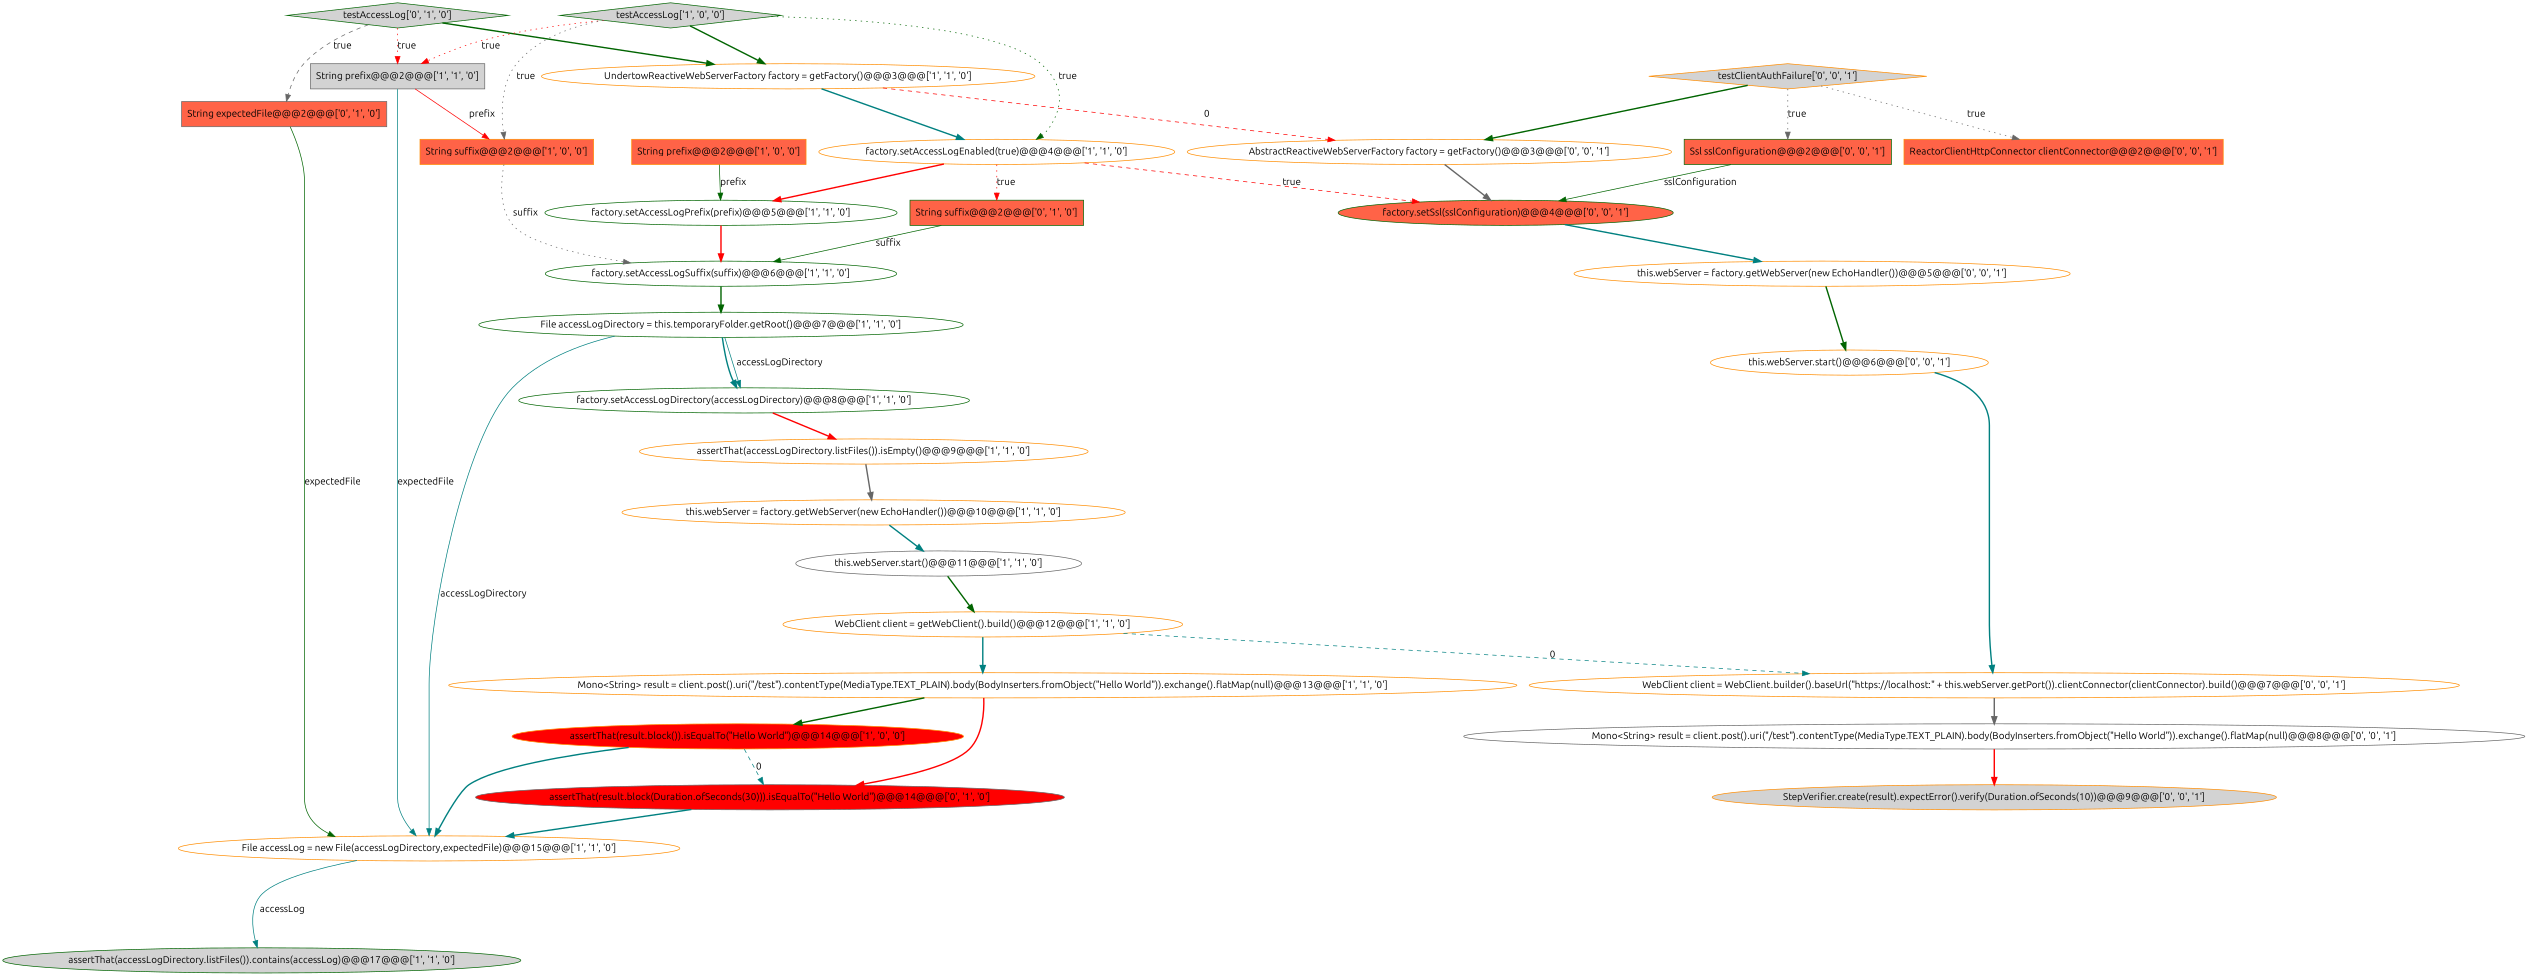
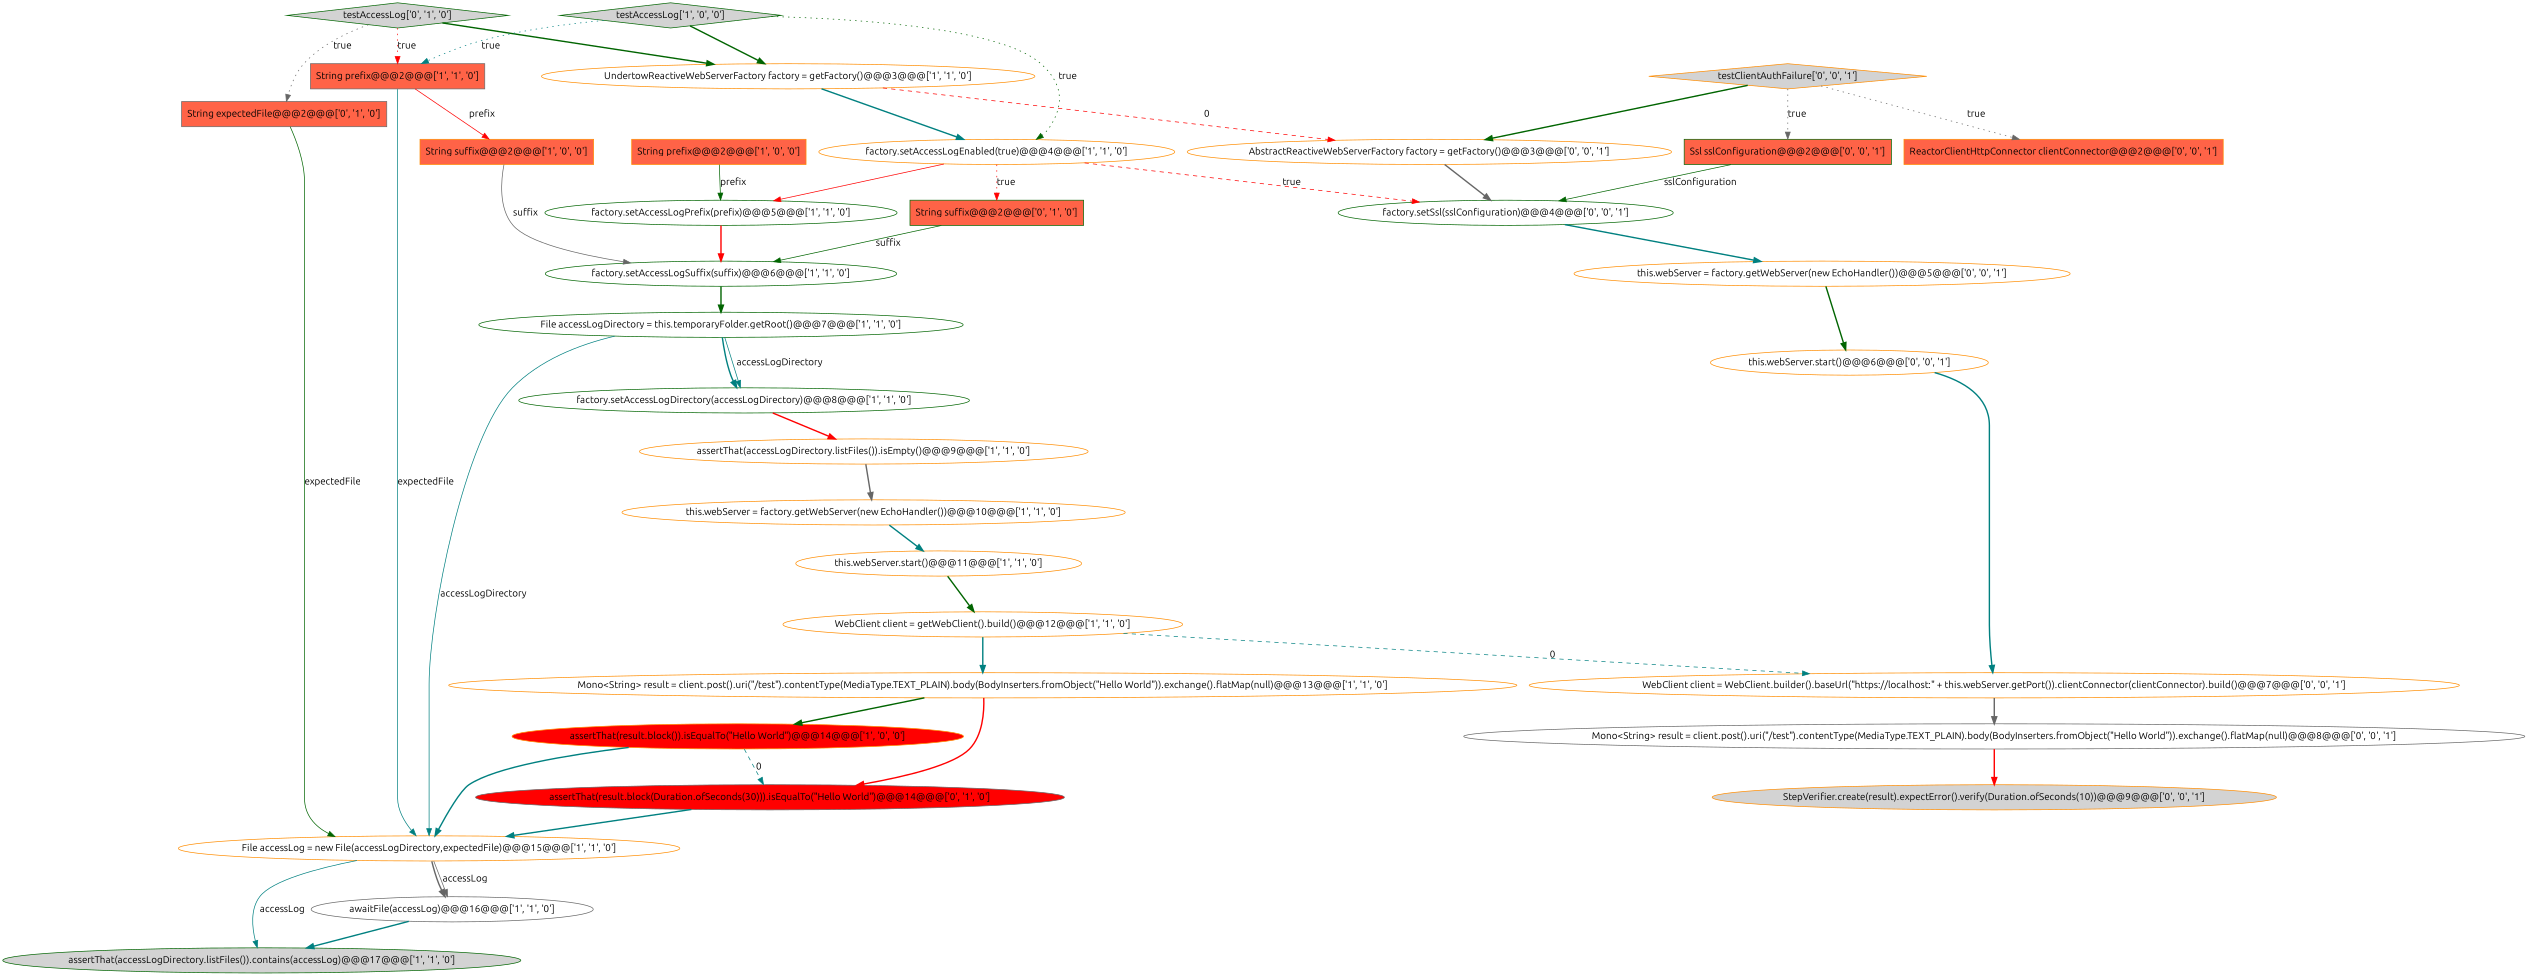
  digraph {
    fontname=Ubuntu
    node [color=darkorange fillcolor=white fontname=Ubuntu shape=ellipse style=filled]
    edge [color=teal fontname=Ubuntu style=bold]
    n1 [fillcolor=tomato label="String prefix@@@2@@@['1', '0', '0']" shape=box]
    n2 [color=darkgreen label="factory.setAccessLogPrefix(prefix)@@@5@@@['1', '1', '0']"]
    n3 [color=darkgreen label="factory.setAccessLogSuffix(suffix)@@@6@@@['1', '1', '0']"]
    n4 [label="UndertowReactiveWebServerFactory factory = getFactory()@@@3@@@['1', '1', '0']"]
    n5 [label="AbstractReactiveWebServerFactory factory = getFactory()@@@3@@@['0', '0', '1']"]
    n6 [label="factory.setAccessLogEnabled(true)@@@4@@@['1', '1', '0']"]
-   n7 [color=darkgreen fillcolor=tomato label="factory.setSsl(sslConfiguration)@@@4@@@['0', '0', '1']"]
+   n7 [color=darkgreen label="factory.setSsl(sslConfiguration)@@@4@@@['0', '0', '1']"]
    n8 [color=darkgreen fillcolor=tomato label="String suffix@@@2@@@['0', '1', '0']" shape=box]
    n9 [fillcolor=tomato label="ReactorClientHttpConnector clientConnector@@@2@@@['0', '0', '1']" shape=box]
    n10 [color=gray40 label="Mono<String> result = client.post().uri(\"/test\").contentType(MediaType.TEXT_PLAIN).body(BodyInserters.fromObject(\"Hello World\")).exchange().flatMap(null)@@@8@@@['0', '0', '1']"]
    n11 [fillcolor=lightgray label="StepVerifier.create(result).expectError().verify(Duration.ofSeconds(10))@@@9@@@['0', '0', '1']"]
    n12 [color=darkgreen fillcolor=lightgray label="testAccessLog['0', '1', '0']" shape=diamond]
    n13 [color=gray40 fillcolor=tomato label="String expectedFile@@@2@@@['0', '1', '0']" shape=box]
-   n14 [color=gray40 fillcolor=lightgray label="String prefix@@@2@@@['1', '1', '0']" shape=box]
+   n14 [color=gray40 fillcolor=tomato label="String prefix@@@2@@@['1', '1', '0']" shape=box]
    n15 [label="File accessLog = new File(accessLogDirectory,expectedFile)@@@15@@@['1', '1', '0']"]
    n16 [fillcolor=tomato label="String suffix@@@2@@@['1', '0', '0']" shape=box]
    n17 [label="WebClient client = getWebClient().build()@@@12@@@['1', '1', '0']"]
    n18 [label="WebClient client = WebClient.builder().baseUrl(\"https://localhost:\" + this.webServer.getPort()).clientConnector(clientConnector).build()@@@7@@@['0', '0', '1']"]
    n19 [label="Mono<String> result = client.post().uri(\"/test\").contentType(MediaType.TEXT_PLAIN).body(BodyInserters.fromObject(\"Hello World\")).exchange().flatMap(null)@@@13@@@['1', '1', '0']"]
    n20 [fillcolor=red label="assertThat(result.block()).isEqualTo(\"Hello World\")@@@14@@@['1', '0', '0']"]
    n21 [color=gray40 fillcolor=red label="assertThat(result.block(Duration.ofSeconds(30))).isEqualTo(\"Hello World\")@@@14@@@['0', '1', '0']"]
    n22 [color=darkgreen fillcolor=lightgray label="assertThat(accessLogDirectory.listFiles()).contains(accessLog)@@@17@@@['1', '1', '0']"]
+   n23 [color=gray40 label="awaitFile(accessLog)@@@16@@@['1', '1', '0']"]
    n24 [fillcolor=lightgray label="testClientAuthFailure['0', '0', '1']" shape=diamond]
    n25 [color=darkgreen fillcolor=tomato label="Ssl sslConfiguration@@@2@@@['0', '0', '1']" shape=box]
    n26 [label="this.webServer = factory.getWebServer(new EchoHandler())@@@5@@@['0', '0', '1']"]
-   n27 [color=gray40 label="this.webServer.start()@@@11@@@['1', '1', '0']"]
+   n27 [label="this.webServer.start()@@@11@@@['1', '1', '0']"]
    n28 [color=darkgreen label="File accessLogDirectory = this.temporaryFolder.getRoot()@@@7@@@['1', '1', '0']"]
    n29 [color=darkgreen label="factory.setAccessLogDirectory(accessLogDirectory)@@@8@@@['1', '1', '0']"]
    n30 [label="this.webServer.start()@@@6@@@['0', '0', '1']"]
    n31 [label="assertThat(accessLogDirectory.listFiles()).isEmpty()@@@9@@@['1', '1', '0']"]
    n32 [label="this.webServer = factory.getWebServer(new EchoHandler())@@@10@@@['1', '1', '0']"]
    n33 [color=darkgreen fillcolor=lightgray label="testAccessLog['1', '0', '0']" shape=diamond]
    n1 -> n2 [color=darkgreen label=prefix style=solid]
    n2 -> n3 [color=red]
    n3 -> n28 [color=darkgreen]
    n4 -> n5 [color=red label=0 style=dashed]
    n4 -> n6
    n5 -> n7 [color=gray40]
-   n6 -> n2 [color=red]
+   n6 -> n2 [color=red style=solid]
    n6 -> n7 [color=red label=true style=dashed]
    n6 -> n8 [color=red label=true style=dotted]
    n7 -> n26
    n8 -> n3 [color=darkgreen label=suffix style=solid]
    n10 -> n11 [color=red]
    n12 -> n4 [color=darkgreen]
-   n12 -> n13 [color=gray40 label=true style=dashed]
+   n12 -> n13 [color=gray40 label=true style=dotted]
    n12 -> n14 [color=red label=true style=dotted]
    n13 -> n15 [color=darkgreen label=expectedFile style=solid]
    n14 -> n15 [label=expectedFile style=solid]
    n14 -> n16 [color=red label=prefix style=solid]
    n15 -> n22 [label=accessLog style=solid]
-   n16 -> n3 [color=gray40 label=suffix style=dotted]
+   n15 -> n23 [color=gray40]
+   n15 -> n23 [color=gray40 label=accessLog style=solid]
+   n16 -> n3 [color=gray40 label=suffix style=solid]
    n17 -> n18 [label=0 style=dashed]
    n17 -> n19
    n18 -> n10 [color=gray40]
    n19 -> n20 [color=darkgreen]
    n19 -> n21 [color=red]
    n20 -> n15
    n20 -> n21 [label=0 style=dashed]
    n21 -> n15
+   n23 -> n22
    n24 -> n5 [color=darkgreen]
    n24 -> n9 [color=gray40 label=true style=dotted]
    n24 -> n25 [color=gray40 label=true style=dotted]
    n25 -> n7 [color=darkgreen label=sslConfiguration style=solid]
    n26 -> n30 [color=darkgreen]
    n27 -> n17 [color=darkgreen]
    n28 -> n15 [label=accessLogDirectory style=solid]
    n28 -> n29
    n28 -> n29 [label=accessLogDirectory style=solid]
    n29 -> n31 [color=red]
    n30 -> n18
    n31 -> n32 [color=gray40]
    n32 -> n27
    n33 -> n4 [color=darkgreen]
    n33 -> n6 [color=darkgreen label=true style=dotted]
-   n33 -> n14 [color=red label=true style=dotted]
-   n33 -> n16 [color=gray40 label=true style=dotted]
+   n33 -> n14 [label=true style=dotted]
  }
